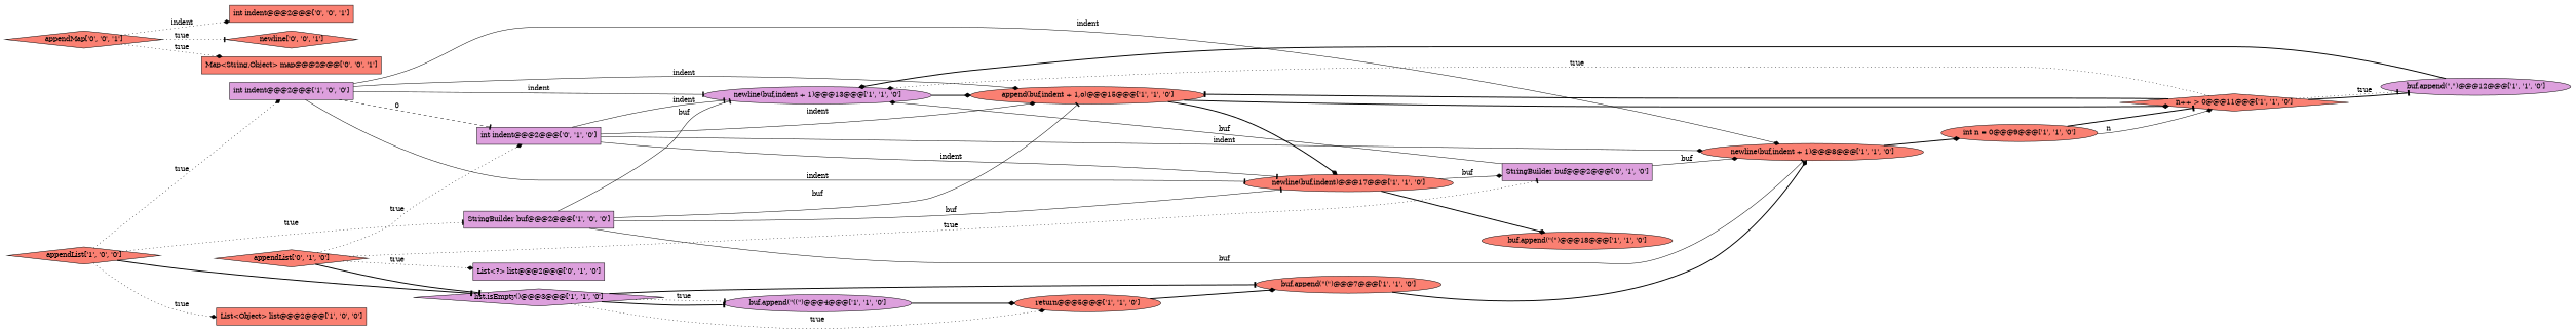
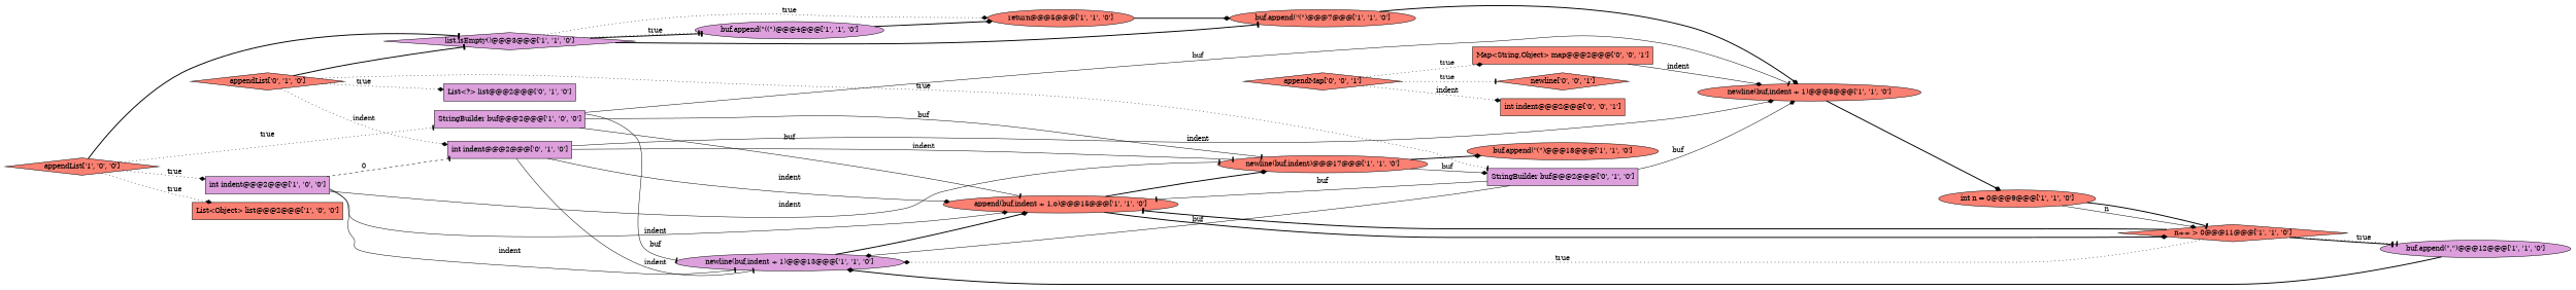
  digraph {
    rankdir=LR
    node [fillcolor=salmon shape=ellipse style=filled]
    edge [arrowhead=diamond style=solid]
    n1 [fillcolor=plum label="newline(buf,indent + 1)@@@13@@@['1', '1', '0']"]
    n2 [label="append(buf,indent + 1,o)@@@15@@@['1', '1', '0']"]
    n3 [label="newline(buf,indent)@@@17@@@['1', '1', '0']"]
    n4 [label="n++ > 0@@@11@@@['1', '1', '0']" shape=diamond]
    n5 [label="buf.append(\"(\")@@@18@@@['1', '1', '0']"]
    n6 [label="appendMap['0', '0', '1']" shape=diamond]
    n7 [label="int indent@@@2@@@['0', '0', '1']" shape=box]
    n8 [label="newline['0', '0', '1']" shape=diamond]
    n9 [label="Map<String,Object> map@@@2@@@['0', '0', '1']" shape=box]
    n10 [label="buf.append(\"(\")@@@7@@@['1', '1', '0']"]
    n11 [label="newline(buf,indent + 1)@@@8@@@['1', '1', '0']"]
    n12 [label="int n = 0@@@9@@@['1', '1', '0']"]
    n13 [fillcolor=plum label="List<?> list@@@2@@@['0', '1', '0']" shape=box]
    n14 [label="return@@@5@@@['1', '1', '0']"]
    n15 [fillcolor=plum label="list.isEmpty()@@@3@@@['1', '1', '0']" shape=diamond]
    n16 [fillcolor=plum label="buf.append(\"((\")@@@4@@@['1', '1', '0']"]
    n17 [fillcolor=plum label="buf.append(\",\")@@@12@@@['1', '1', '0']"]
    n18 [label="appendList['0', '1', '0']" shape=diamond]
    n19 [fillcolor=plum label="int indent@@@2@@@['0', '1', '0']" shape=box]
    n20 [fillcolor=plum label="StringBuilder buf@@@2@@@['0', '1', '0']" shape=box]
    n21 [label="appendList['1', '0', '0']" shape=diamond]
    n22 [fillcolor=plum label="int indent@@@2@@@['1', '0', '0']" shape=box]
    n23 [fillcolor=plum label="StringBuilder buf@@@2@@@['1', '0', '0']" shape=box]
    n24 [label="List<Object> list@@@2@@@['1', '0', '0']" shape=box]
    n1 -> n2 [style=bold]
    n2 -> n3 [style=bold]
    n2 -> n4 [style=bold]
    n3 -> n5 [style=bold]
    n3 -> n20 [label=buf]
    n4 -> n1 [label=true style=dotted]
    n4 -> n2 [arrowhead=tee style=bold]
    n4 -> n17 [arrowhead=tee label=true style=dotted]
    n4 -> n17 [arrowhead=tee style=bold]
    n6 -> n7 [label=indent style=dotted]
    n6 -> n8 [arrowhead=tee label=true style=dotted]
    n6 -> n9 [label=true style=dotted]
    n10 -> n11 [style=bold]
    n11 -> n12 [style=bold]
    n12 -> n4 [label=n]
    n12 -> n4 [arrowhead=tee style=bold]
    n14 -> n10 [style=bold]
    n15 -> n10 [arrowhead=tee style=bold]
    n15 -> n14 [label=true style=dotted]
    n15 -> n16 [arrowhead=tee style=bold]
    n15 -> n16 [arrowhead=tee label=true style=dotted]
    n16 -> n14 [style=bold]
    n17 -> n1 [style=bold]
    n18 -> n13 [label=true style=dotted]
    n18 -> n15 [arrowhead=tee style=bold]
-   n18 -> n19 [label=true style=dotted]
+   n18 -> n19 [label=indent style=dotted]
    n18 -> n20 [arrowhead=tee label=true style=dotted]
    n19 -> n1 [arrowhead=tee label=indent]
    n19 -> n2 [label=indent]
    n19 -> n3 [arrowhead=tee label=indent]
    n19 -> n11 [label=indent]
    n20 -> n1 [label=buf]
+   n20 -> n2 [arrowhead=tee label=buf]
    n20 -> n11 [label=buf]
    n21 -> n15 [arrowhead=tee style=bold]
    n21 -> n22 [label=true style=dotted]
    n21 -> n23 [arrowhead=tee label=true style=dotted]
    n21 -> n24 [label=true style=dotted]
    n22 -> n1 [arrowhead=tee label=indent]
    n22 -> n2 [label=indent]
    n22 -> n3 [arrowhead=tee label=indent]
-   n22 -> n11 [label=indent]
+   n9 -> n11 [label=indent]
    n22 -> n19 [arrowhead=tee label=0 style=dashed]
    n23 -> n1 [arrowhead=tee label=buf]
    n23 -> n2 [arrowhead=tee label=buf]
    n23 -> n3 [arrowhead=tee label=buf]
    n23 -> n11 [arrowhead=tee label=buf]
  }
